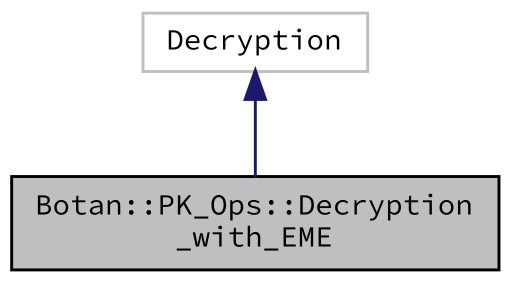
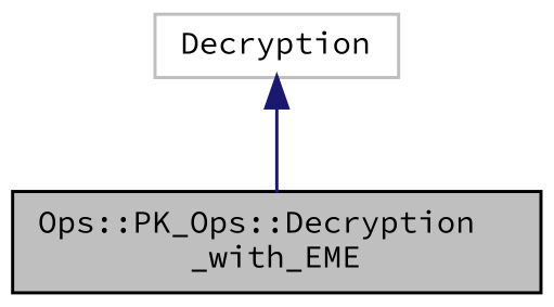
  digraph {
    fontname="Source Code Pro"
    node [fontname="Source Code Pro" fontsize=10 shape=record style=filled]
-   n1 [color=black fillcolor=grey75 fontcolor=black height=0.2 label="Botan::PK_Ops::Decryption\l_with_EME" width=0.4]
+   n1 [color=black fillcolor=grey75 fontcolor=black height=0.2 label="Ops::PK_Ops::Decryption\l_with_EME" width=0.4]
    n2 [color=grey75 fillcolor=white height=0.2 label=Decryption width=0.4]
    n2 -> n1 [color=midnightblue dir=back fontname="Source Code Pro" fontsize=10 labelfontname=Helvetica labelfontsize=10 style=solid]
  }
